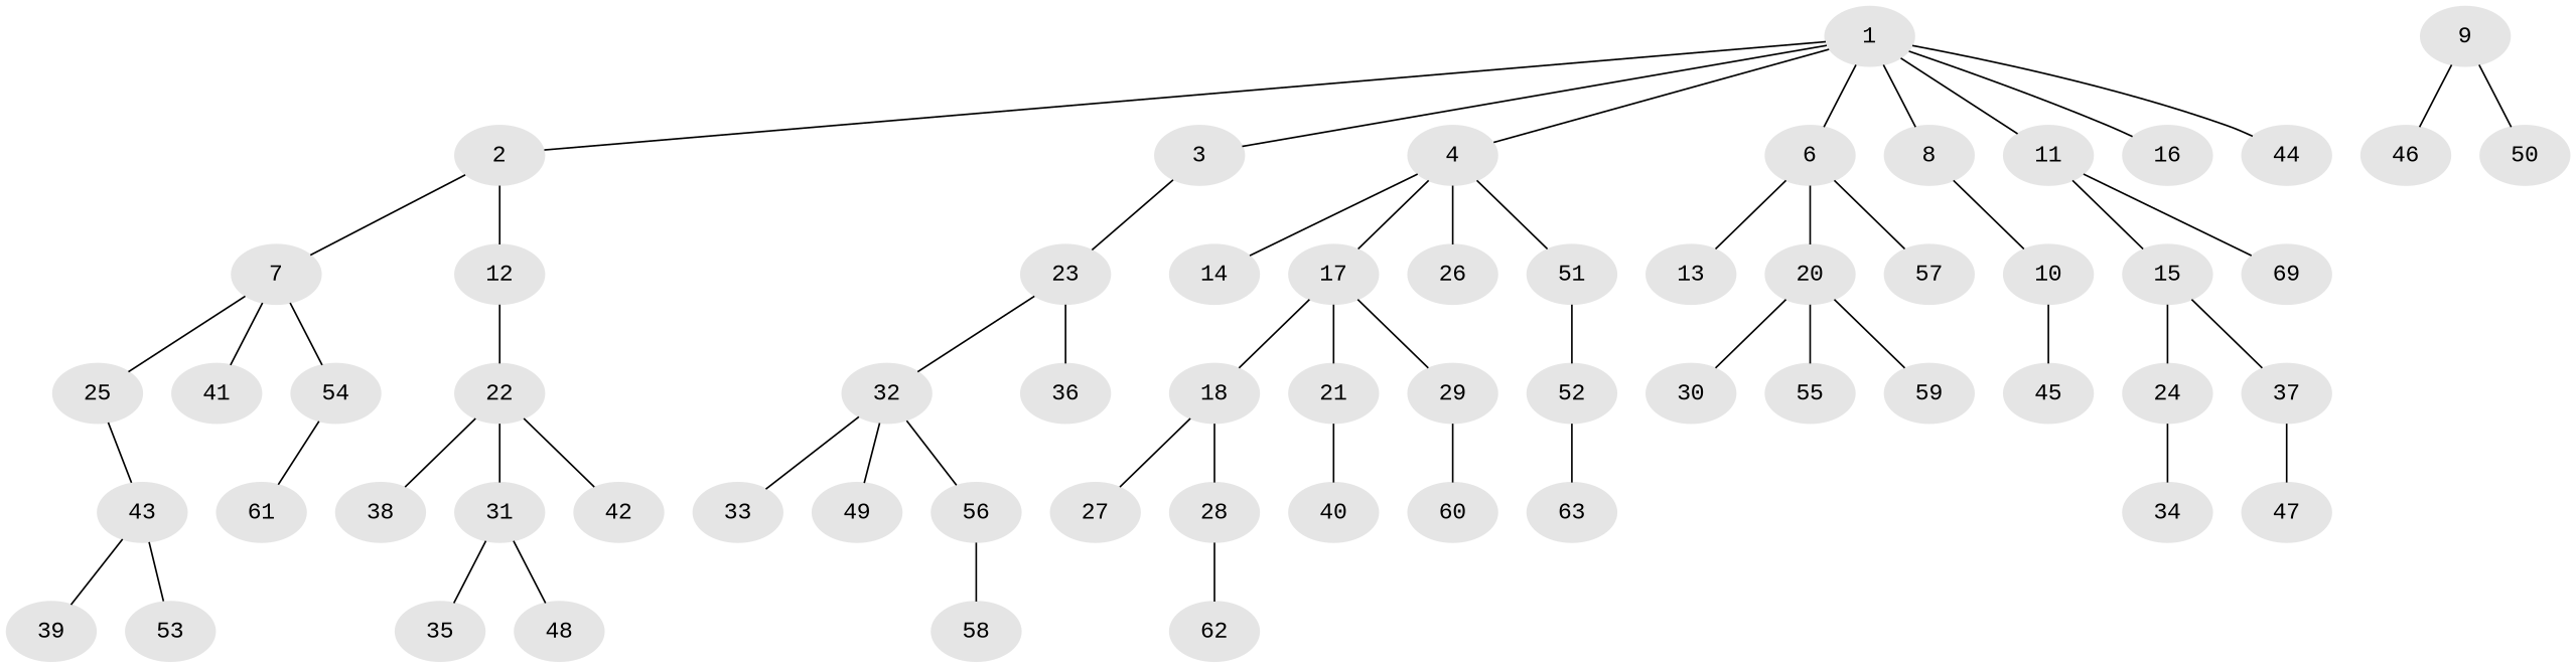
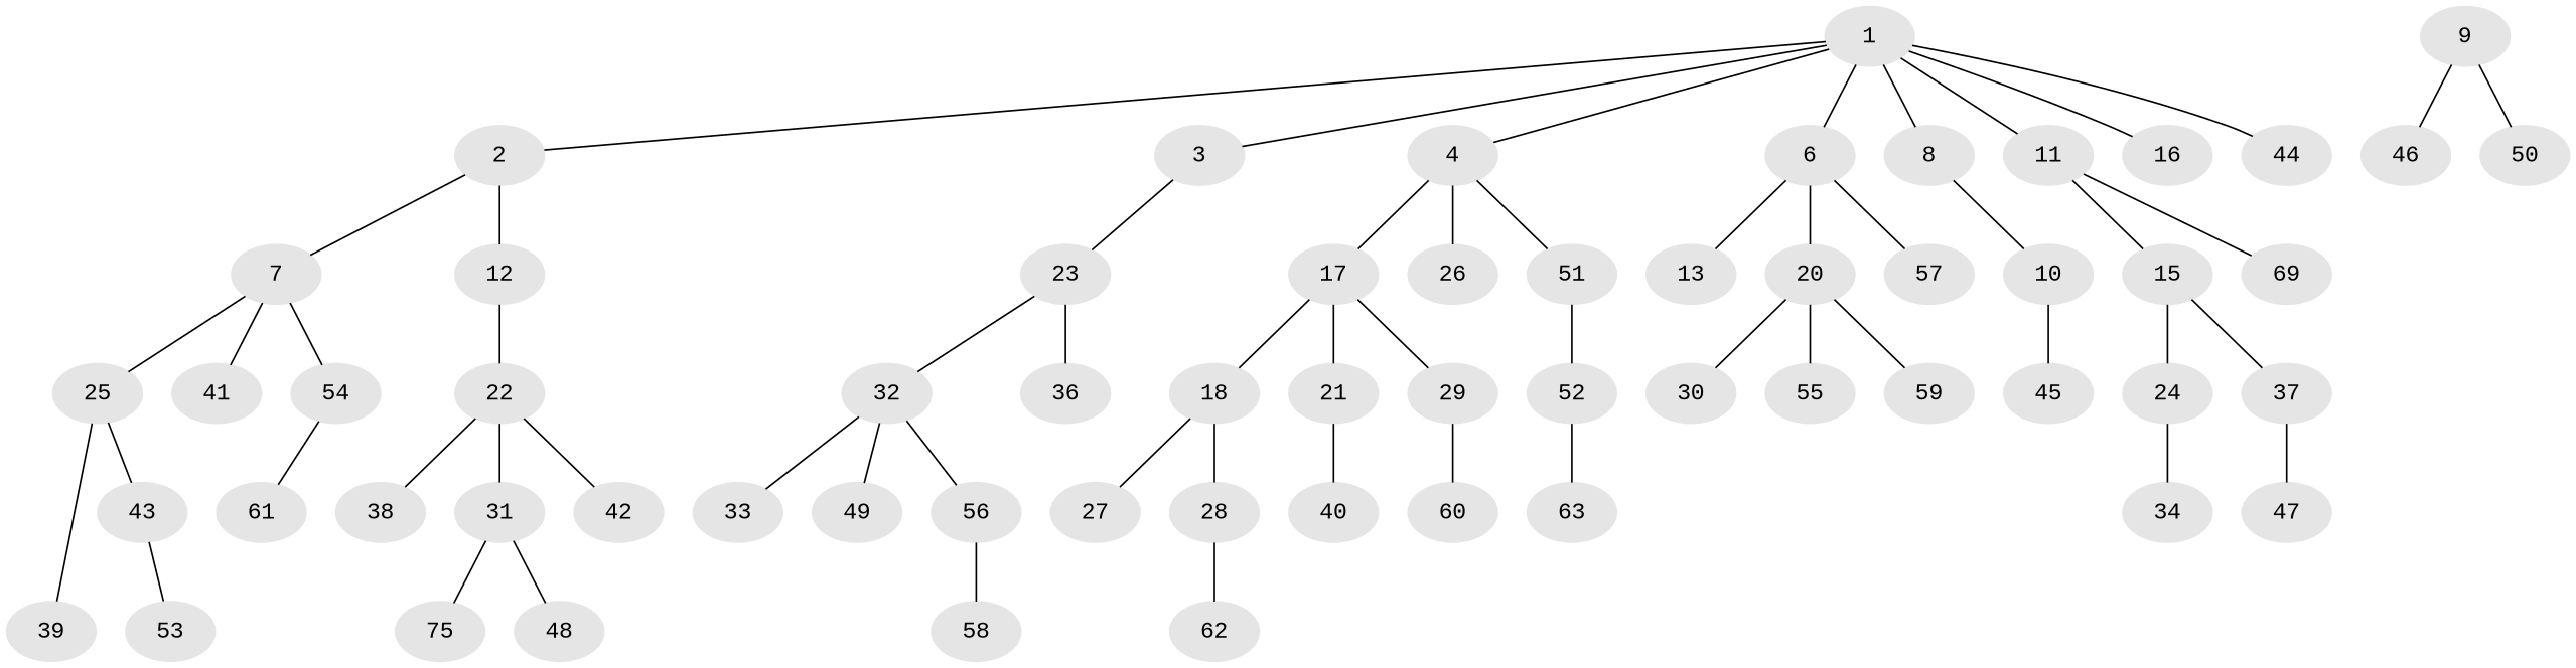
  graph {
    fontname="Liberation Mono"
    node [color=gray90 fontname="Liberation Mono" style=filled]
    edge [fontname="Liberation Mono"]
    1
    2
    3
    4
    6
    8
    11
    16
    44
    7
    12
    23
-   14
    17
    26
    51
    13
    20
    57
    10
    15
    n22 [label=69]
    25
    41
    54
    22
    32
    36
    18
    21
    29
    27
    28
    52
    9
    46
    50
    30
    55
    59
    39
    43
    61
    45
    24
    37
    38
    31
    42
    34
    47
    40
    60
    62
-   35
+   35 [label=75]
    48
    33
    49
    56
    53
    58
    63
    1 -- 2
    1 -- 3
    1 -- 4
    1 -- 6
    1 -- 8
    1 -- 11
    1 -- 16
    1 -- 44
    2 -- 7
    2 -- 12
    3 -- 23
-   4 -- 14
    4 -- 17
    4 -- 26
    4 -- 51
    6 -- 13
    6 -- 20
    6 -- 57
    8 -- 10
    11 -- 15
    11 -- n22
    7 -- 25
    7 -- 41
    7 -- 54
    12 -- 22
    23 -- 32
    23 -- 36
    17 -- 18
    17 -- 21
    17 -- 29
    51 -- 52
    20 -- 30
    20 -- 55
    20 -- 59
    10 -- 45
    15 -- 24
    15 -- 37
-   43 -- 39
+   25 -- 39
    25 -- 43
    54 -- 61
    22 -- 38
    22 -- 31
    22 -- 42
    32 -- 33
    32 -- 49
    32 -- 56
    18 -- 27
    18 -- 28
    21 -- 40
    29 -- 60
    28 -- 62
    52 -- 63
    9 -- 46
    9 -- 50
    43 -- 53
    24 -- 34
    37 -- 47
    31 -- 35
    31 -- 48
    56 -- 58
  }
